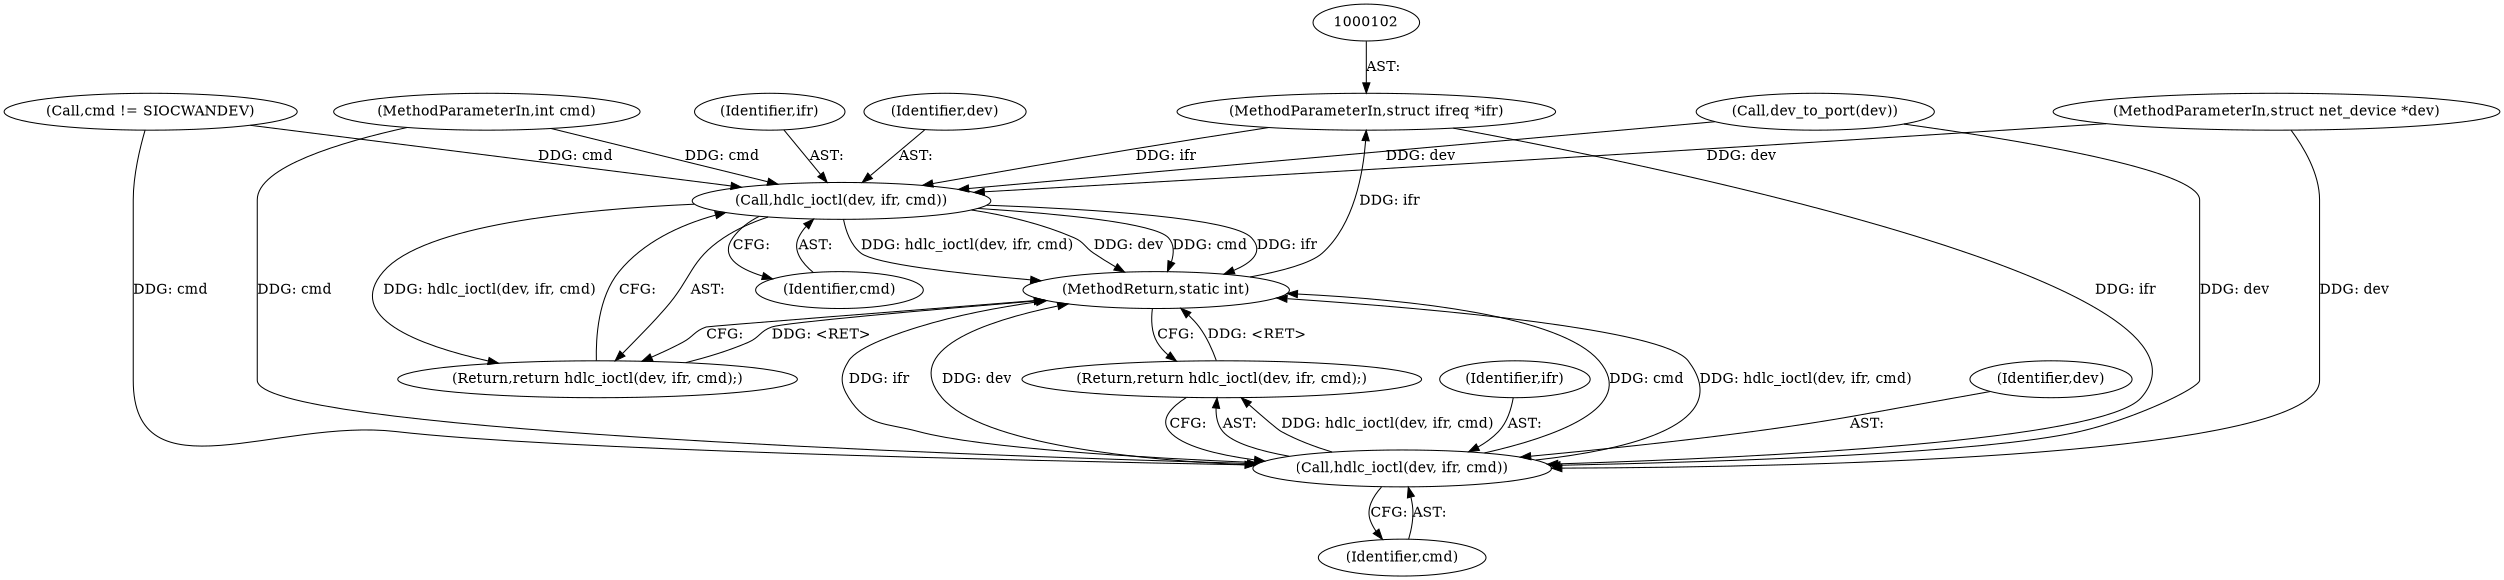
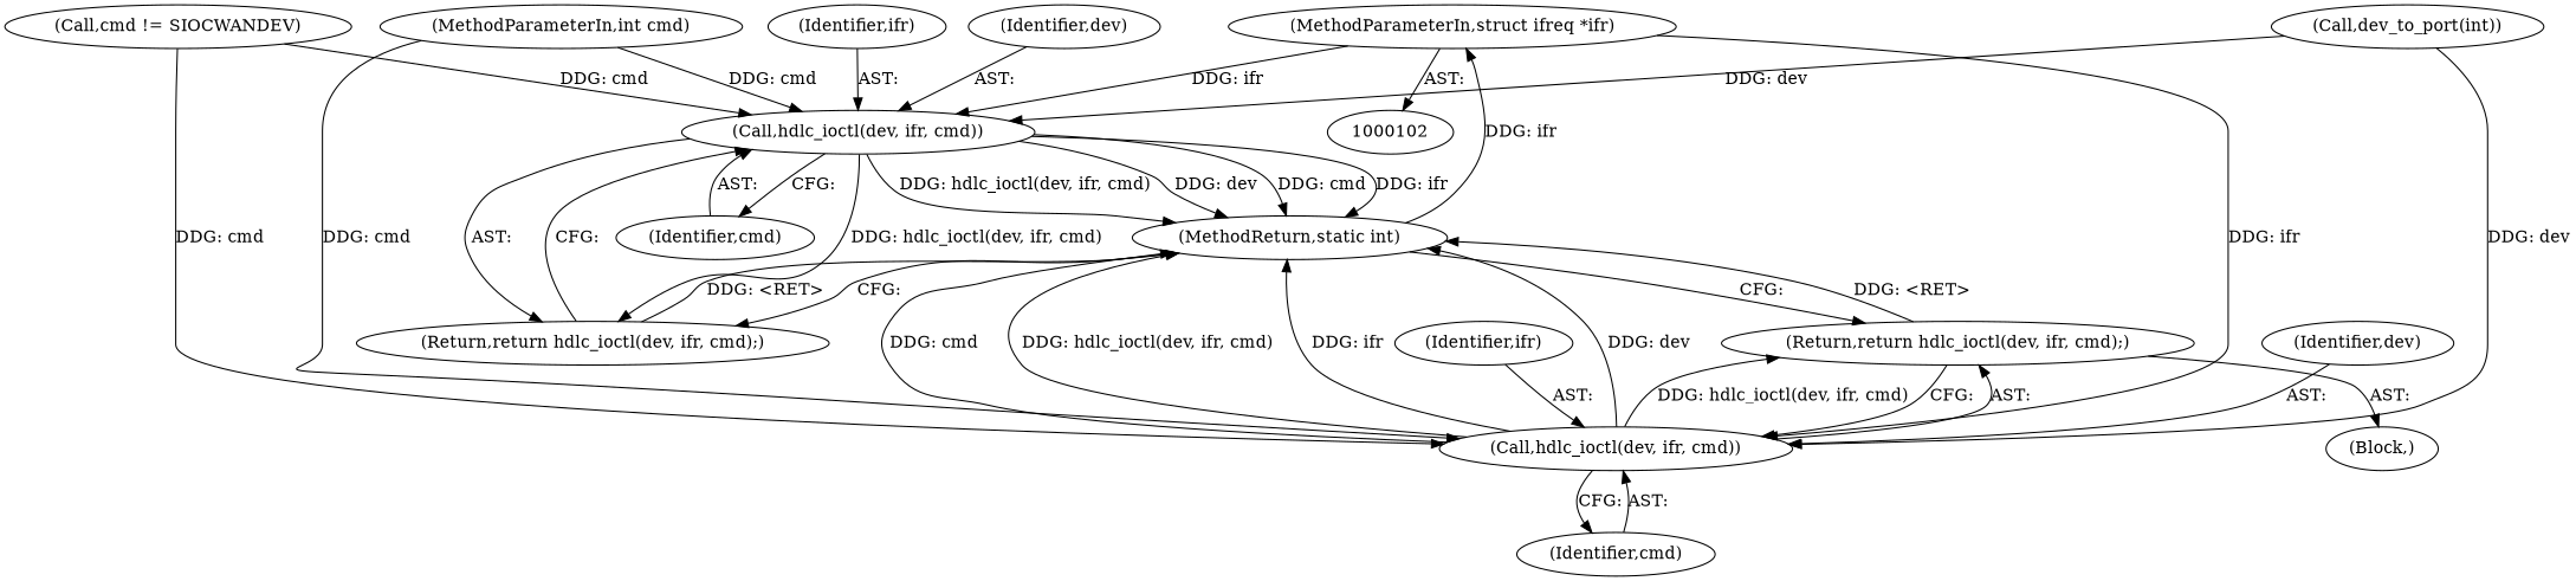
  digraph {
    n1 [label="(MethodParameterIn,struct ifreq *ifr)"]
    n2 [label="(Call,hdlc_ioctl(dev, ifr, cmd))"]
    n3 [label="(Call,hdlc_ioctl(dev, ifr, cmd))"]
    1000102
    n5 [label="(MethodReturn,static int)"]
    n6 [label="(Return,return hdlc_ioctl(dev, ifr, cmd);)"]
    n7 [label="(Identifier,cmd)"]
    n8 [label="(Return,return hdlc_ioctl(dev, ifr, cmd);)"]
    n9 [label="(Identifier,cmd)"]
+   n10 [label="(Block,)"]
    n11 [label="(Identifier,ifr)"]
    n12 [label="(Call,cmd != SIOCWANDEV)"]
    n13 [label="(MethodParameterIn,int cmd)"]
    n14 [label="(Identifier,dev)"]
-   n15 [label="(MethodParameterIn,struct net_device *dev)"]
    n16 [label="(Identifier,ifr)"]
-   n17 [label="(Call,dev_to_port(dev))"]
+   n17 [label="(Call,dev_to_port(int))"]
    n18 [label="(Identifier,dev)"]
    n1 -> n2 [label="DDG: ifr"]
    n1 -> n3 [label="DDG: ifr"]
-   1000102 -> n1 [label="AST: "]
+   n1 -> 1000102 [label="AST: "]
    n2 -> n5 [label="DDG: cmd"]
    n2 -> n5 [label="DDG: ifr"]
    n2 -> n5 [label="DDG: hdlc_ioctl(dev, ifr, cmd)"]
    n2 -> n5 [label="DDG: dev"]
    n2 -> n6 [label="AST: "]
    n2 -> n6 [label="DDG: hdlc_ioctl(dev, ifr, cmd)"]
    n2 -> n7 [label="CFG: "]
    n3 -> n5 [label="DDG: cmd"]
    n3 -> n5 [label="DDG: hdlc_ioctl(dev, ifr, cmd)"]
    n3 -> n5 [label="DDG: ifr"]
    n3 -> n5 [label="DDG: dev"]
    n3 -> n8 [label="AST: "]
    n3 -> n8 [label="DDG: hdlc_ioctl(dev, ifr, cmd)"]
    n3 -> n9 [label="CFG: "]
    n5 -> n1 [label="DDG: ifr"]
    n5 -> n6 [label="CFG: "]
    n5 -> n8 [label="CFG: "]
    n6 -> n2 [label="CFG: "]
    n6 -> n5 [label="DDG: <RET>"]
    n7 -> n2 [label="AST: "]
    n8 -> n3 [label="CFG: "]
    n8 -> n5 [label="DDG: <RET>"]
+   n8 -> n10 [label="AST: "]
    n9 -> n3 [label="AST: "]
    n11 -> n3 [label="AST: "]
    n12 -> n2 [label="DDG: cmd"]
    n12 -> n3 [label="DDG: cmd"]
    n13 -> n2 [label="DDG: cmd"]
    n13 -> n3 [label="DDG: cmd"]
    n14 -> n3 [label="AST: "]
-   n15 -> n2 [label="DDG: dev"]
-   n15 -> n3 [label="DDG: dev"]
    n16 -> n2 [label="AST: "]
    n17 -> n2 [label="DDG: dev"]
    n17 -> n3 [label="DDG: dev"]
    n18 -> n2 [label="AST: "]
  }
